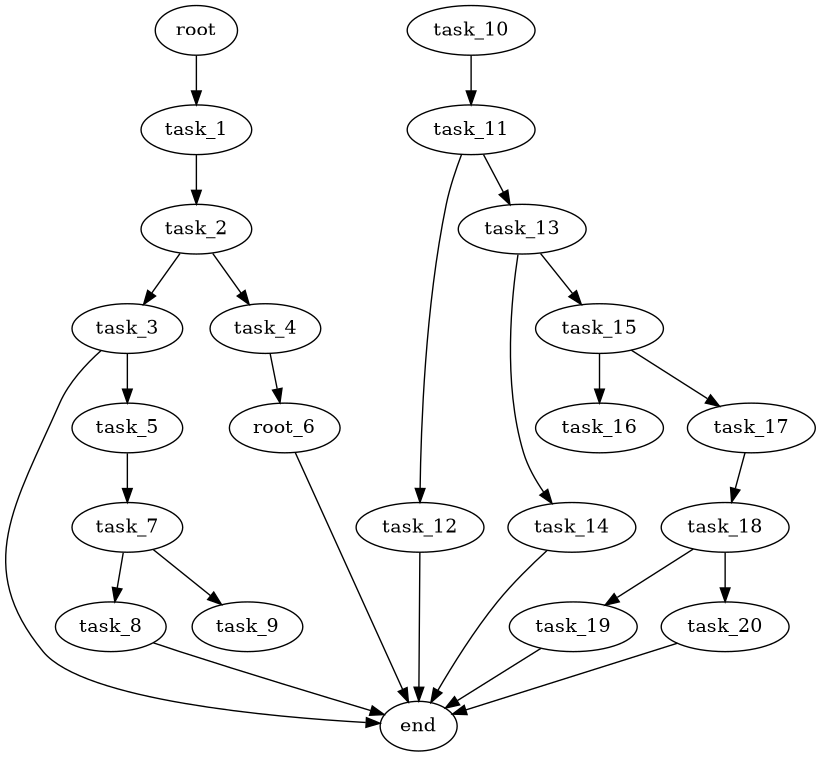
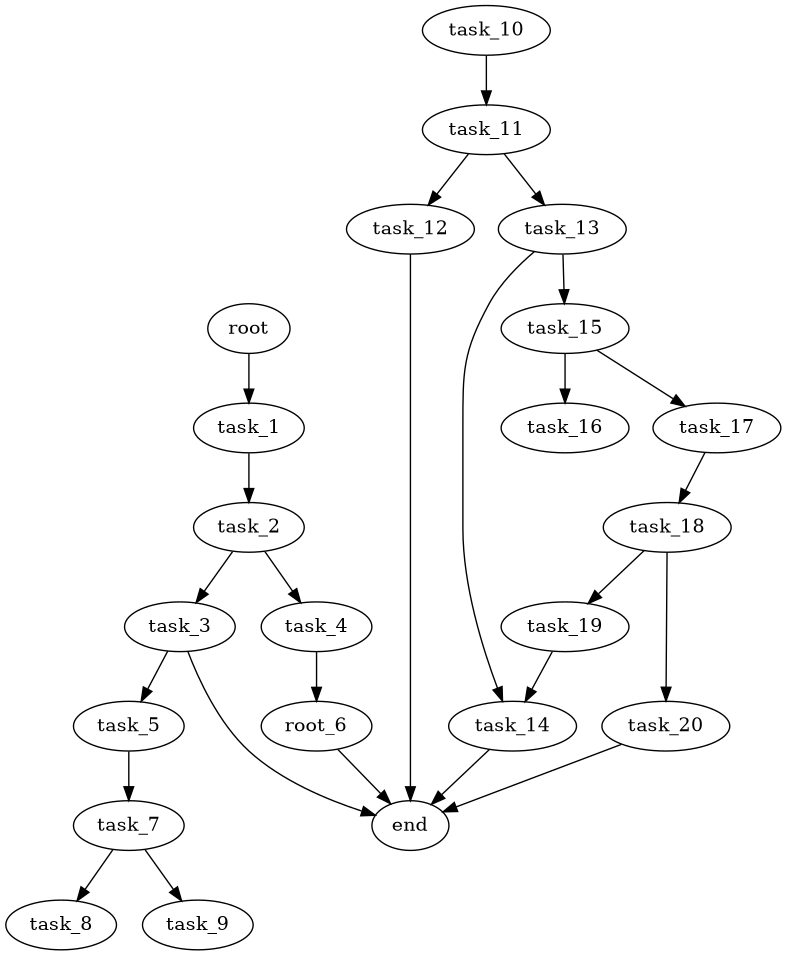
  digraph {
    root
    task_1
    task_2
    task_3
    task_4
    end
    task_5
    n8 [label=root_6]
    task_7
    task_8
    task_9
    task_10
    task_11
    task_12
    task_13
    task_14
    task_15
    task_16
    task_17
    task_18
    task_19
    task_20
    root -> task_1
    task_1 -> task_2
    task_2 -> task_3
    task_2 -> task_4
    task_3 -> end
    task_3 -> task_5
    task_4 -> n8
    task_5 -> task_7
    n8 -> end
    task_7 -> task_8
    task_7 -> task_9
-   task_8 -> end
    task_10 -> task_11
    task_11 -> task_12
    task_11 -> task_13
    task_12 -> end
    task_13 -> task_14
    task_13 -> task_15
    task_14 -> end
    task_15 -> task_16
    task_15 -> task_17
    task_17 -> task_18
    task_18 -> task_19
    task_18 -> task_20
-   task_19 -> end
+   task_19 -> task_14
    task_20 -> end
  }
